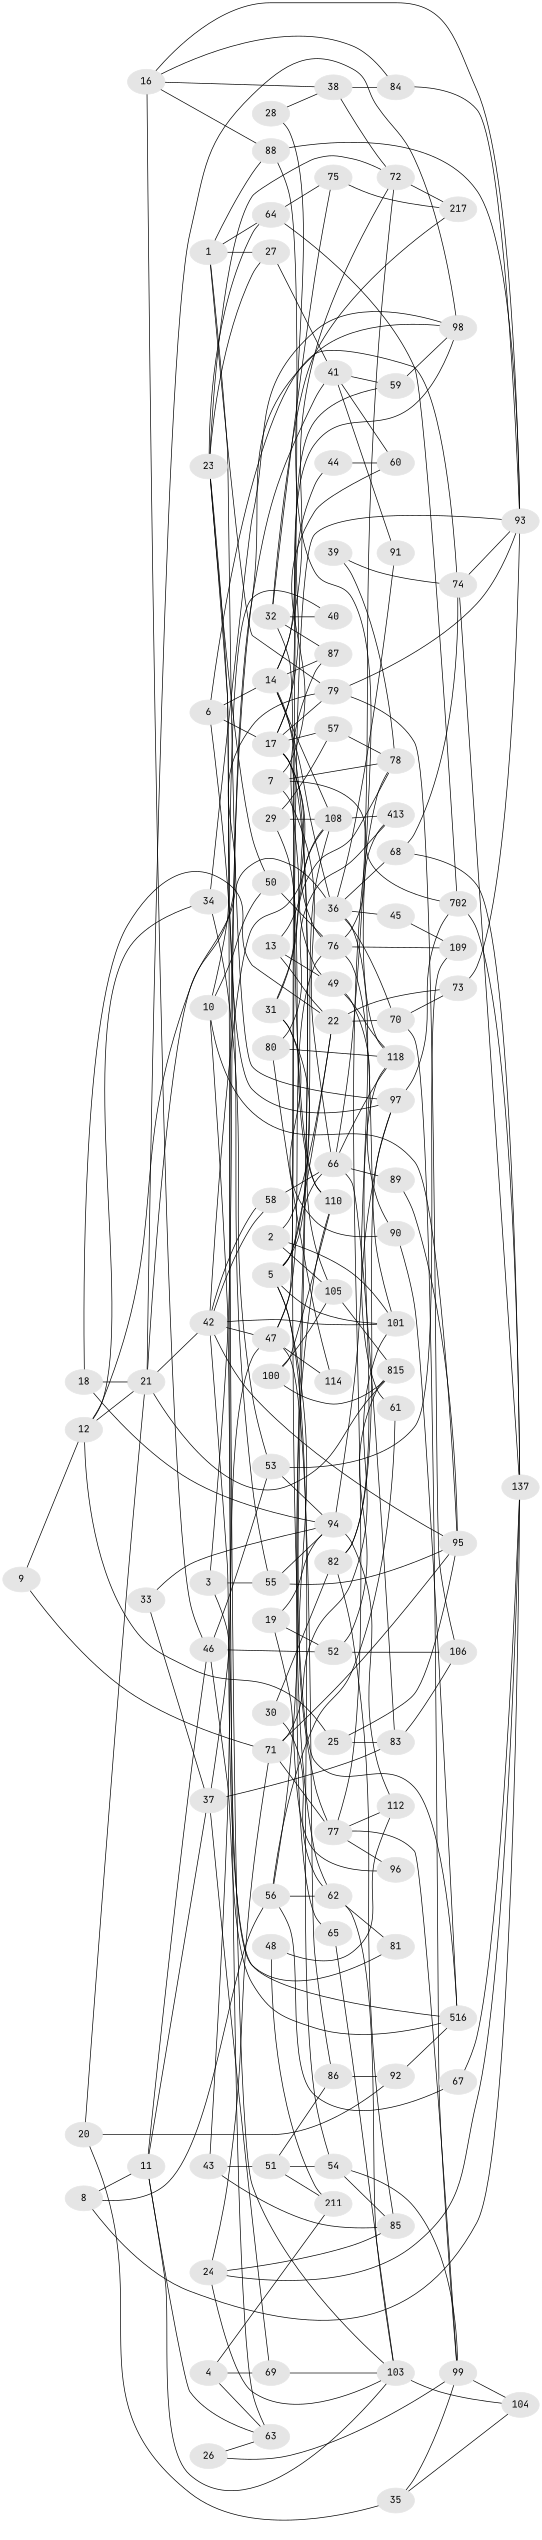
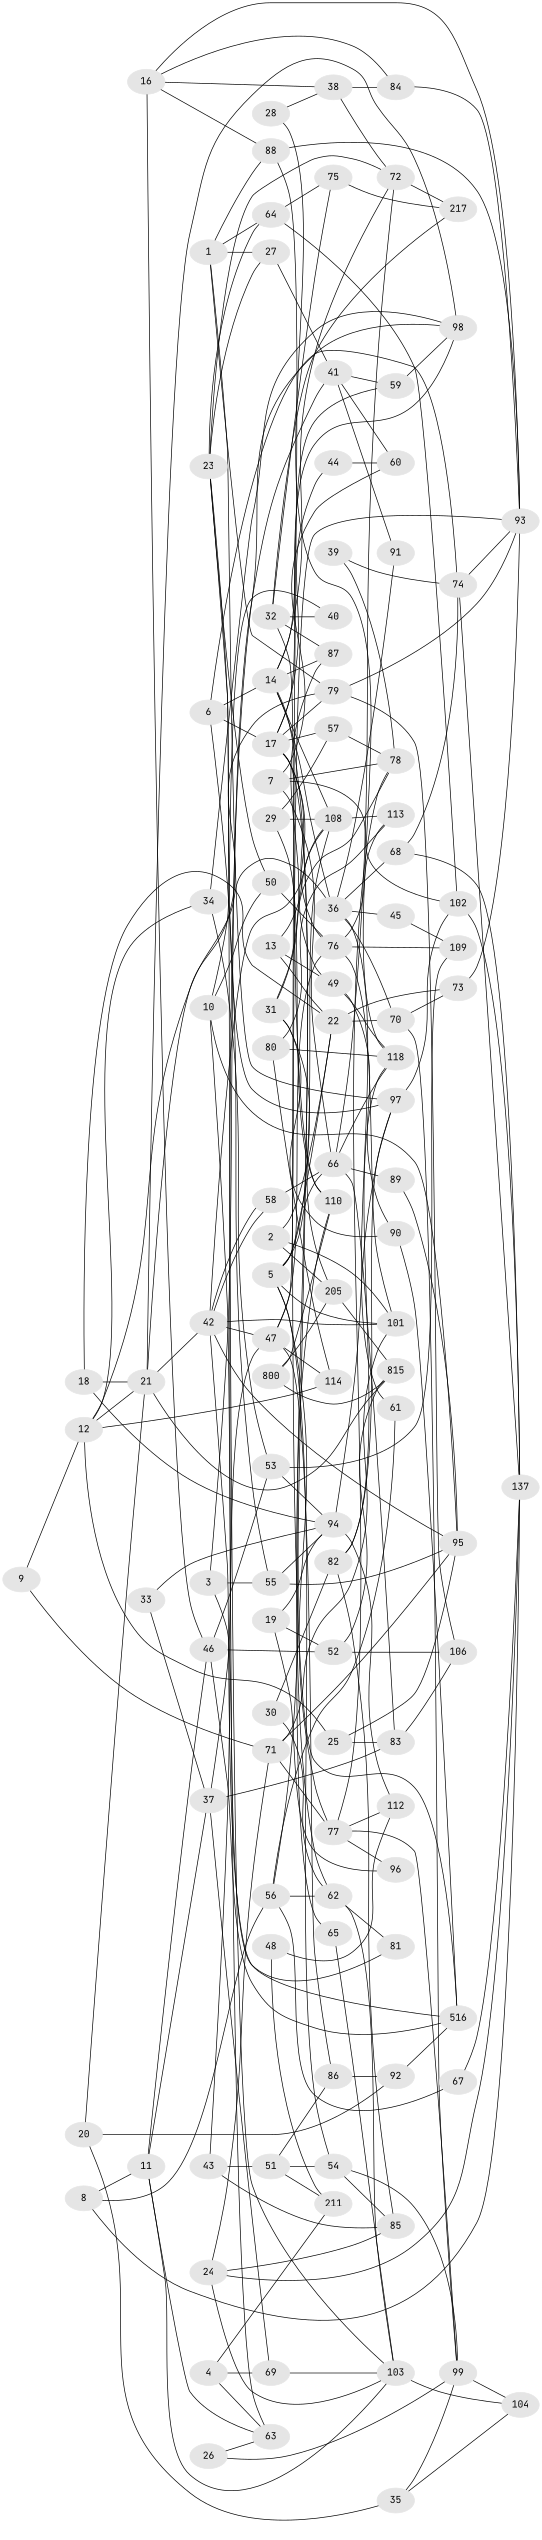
  graph {
    fontname="JetBrains Mono"
    rankdir=LR
    node [color=gray90 fontname="JetBrains Mono" style=filled]
    edge [fontname="JetBrains Mono"]
    1
    27
    64
    79
    88
    97
    41
-   102 [label=702]
+   102
    75
    93
    106
    110
    2
    22
    101
-   105
+   105 [label=205]
    70
    73
    n19 [label=815]
    3
    55
    81
    60
    59
    91
    95
    94
    4
    63
    69
    n31 [label=211]
    103
    5
    54
    66
    77
    108
    85
    99
    72
    118
    83
    89
    78
    96
    112
-   113 [label=413]
+   113
    6
    14
    17
    74
    36
    62
    87
    49
    44
    57
    65
    76
    98
    n61 [label=137]
    7
    8
    11
    56
    37
    46
    61
    67
    9
    12
    71
    21
    25
    34
    114
    10
    40
    50
    47
    52
    n82 [label=516]
    53
    104
    42
    45
    68
    13
    90
    n90 [label=217]
    16
    38
    84
    109
    18
    19
    20
    35
    92
    58
    23
    24
    26
    28
    29
    30
    82
    31
    32
    33
    86
    39
    43
    51
    48
    80
-   100
+   100 [label=800]
    1 -- 27
    1 -- 64
    1 -- 79
    1 -- 88
    1 -- 97
    27 -- 41
    64 -- 102
    64 -- 75
    79 -- 93
    79 -- 106
    88 -- 93
    88 -- 110
    97 -- 102
    41 -- 60
    41 -- 59
    41 -- 91
    102 -- n61
    75 -- n90
    2 -- 22
    2 -- 101
    2 -- 105
    22 -- 70
    22 -- 73
    105 -- n19
    70 -- 73
    70 -- 99
    73 -- 93
    3 -- 41
    3 -- 55
    3 -- 81
    55 -- 95
    55 -- 94
    59 -- 98
    94 -- 97
    94 -- 112
    4 -- 63
    4 -- 69
    4 -- n31
    69 -- 103
    103 -- 104
    5 -- 22
    5 -- 101
    5 -- 54
    5 -- 66
    5 -- 77
    5 -- 108
    54 -- 85
    54 -- 99
    66 -- 72
    66 -- 118
    66 -- 83
    66 -- 89
    77 -- 99
    77 -- 78
    77 -- 96
    77 -- 112
    108 -- 113
    99 -- 104
    72 -- n90
    83 -- 106
    89 -- 95
    6 -- 55
    6 -- 14
    6 -- 17
    6 -- 74
    14 -- 59
    14 -- 108
    14 -- 72
    14 -- 36
    14 -- 62
    14 -- 87
    17 -- 79
    17 -- 49
    17 -- 44
    17 -- 57
    17 -- 65
    17 -- 76
    17 -- 98
    74 -- 93
    74 -- n61
    36 -- 70
    36 -- 91
    36 -- 61
    36 -- 45
    36 -- 68
    62 -- 81
    62 -- 103
    49 -- 118
    49 -- 90
    44 -- 60
    57 -- 78
    65 -- 103
    76 -- 101
    76 -- 113
    76 -- 109
    7 -- 102
    7 -- 60
    7 -- 66
    7 -- 78
    8 -- n61
    8 -- 11
    8 -- 56
    11 -- 63
    11 -- 103
    11 -- 37
    11 -- 46
    56 -- 110
    56 -- 62
    56 -- 61
    56 -- 67
    37 -- 69
    37 -- 83
    37 -- 47
    46 -- 52
    46 -- n82
    46 -- 53
    67 -- n61
    9 -- 12
    9 -- 71
    12 -- 36
    12 -- 21
    12 -- 25
    12 -- 34
+   12 -- 114
    71 -- 101
    71 -- 95
    71 -- 77
    21 -- 79
    21 -- n19
    21 -- 98
    21 -- 42
    25 -- 95
    25 -- 83
    34 -- 98
    34 -- 53
    10 -- 95
    10 -- 63
    10 -- 40
    10 -- 50
    50 -- 76
    47 -- 93
    47 -- 76
    47 -- 114
    47 -- 86
    52 -- 106
    52 -- n19
    53 -- 94
    53 -- 109
    42 -- 101
    42 -- 95
    42 -- 108
    42 -- 47
    42 -- n82
    42 -- 58
    42 -- 58
    45 -- 109
    68 -- 74
    68 -- n61
    13 -- 22
    13 -- 108
    13 -- 49
    90 -- n82
    16 -- 88
    16 -- 93
    16 -- 46
    16 -- 38
    16 -- 84
    38 -- 72
    38 -- 84
    84 -- 93
    18 -- 22
    18 -- 94
    18 -- 21
    19 -- 94
    19 -- 96
    19 -- 52
    20 -- 21
    20 -- 35
    20 -- 92
    35 -- 99
    35 -- 104
    92 -- n82
    58 -- 66
    23 -- 27
    23 -- 64
    23 -- 97
    23 -- 103
    23 -- 72
    23 -- 50
    24 -- 103
    24 -- 85
    24 -- n61
    24 -- 71
    26 -- 63
    26 -- 99
    28 -- 118
    28 -- 38
    29 -- 110
    29 -- 108
    29 -- 57
    30 -- 62
    30 -- 82
    82 -- 97
    82 -- 85
    82 -- 118
    31 -- 105
    31 -- 78
    31 -- 87
    31 -- 90
    32 -- 75
    32 -- 87
    32 -- 40
    32 -- n82
    32 -- n90
    33 -- 94
    33 -- 37
    86 -- 92
    39 -- 78
    39 -- 74
    43 -- 85
    43 -- 98
    43 -- 51
    51 -- n31
    51 -- 54
    51 -- 86
    48 -- n31
    48 -- 112
    80 -- 118
    80 -- 113
    80 -- 114
    100 -- 110
    100 -- 105
    100 -- n19
  }
